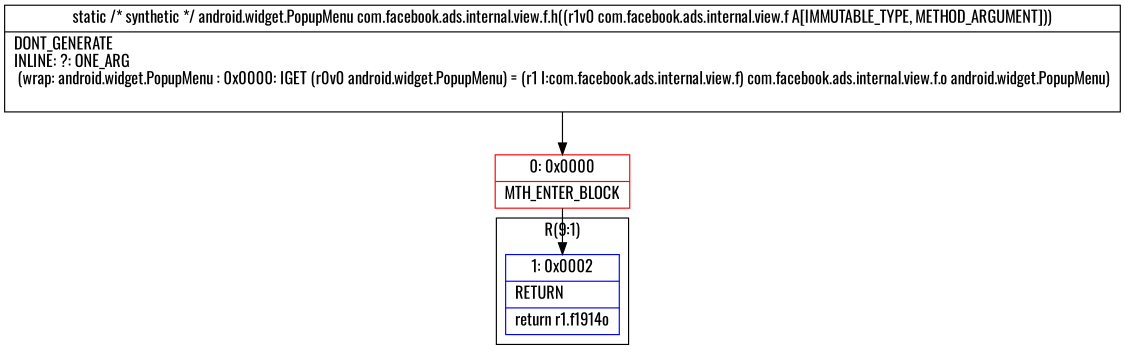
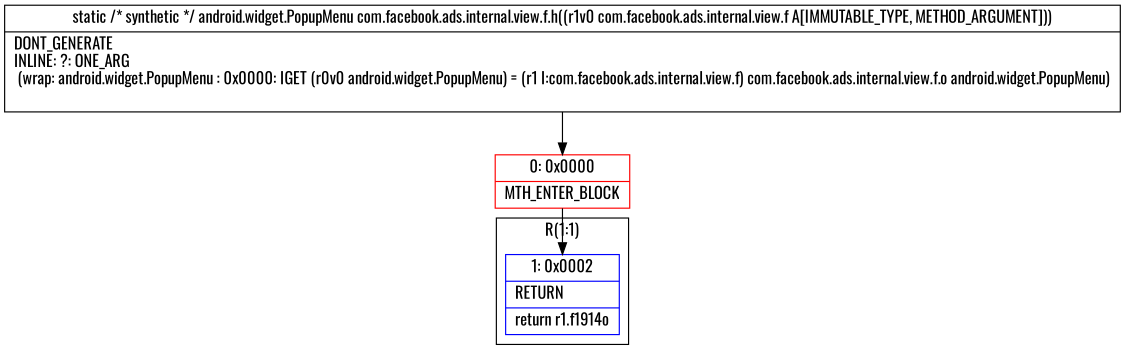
  digraph {
    fontname=Oswald
    node [shape=record fontname=Oswald]
    edge [fontname=Oswald]
    n1 [color=blue label="{1\:\ 0x0002|RETURN\l|return r1.f1914o\l}"]
    n2 [color=red label="{0\:\ 0x0000|MTH_ENTER_BLOCK\l}"]
    n3 [label="{static \/* synthetic *\/ android.widget.PopupMenu com.facebook.ads.internal.view.f.h((r1v0 com.facebook.ads.internal.view.f A[IMMUTABLE_TYPE, METHOD_ARGUMENT]))  | DONT_GENERATE\lINLINE: ?: ONE_ARG  \l  (wrap: android.widget.PopupMenu : 0x0000: IGET  (r0v0 android.widget.PopupMenu) = (r1 I:com.facebook.ads.internal.view.f) com.facebook.ads.internal.view.f.o android.widget.PopupMenu)\l\l}"]
    subgraph cluster_1 {
-     label="R(9:1)"
+     label="R(1:1)"
      n1
    }
    n2 -> n1
    n3 -> n2
  }
